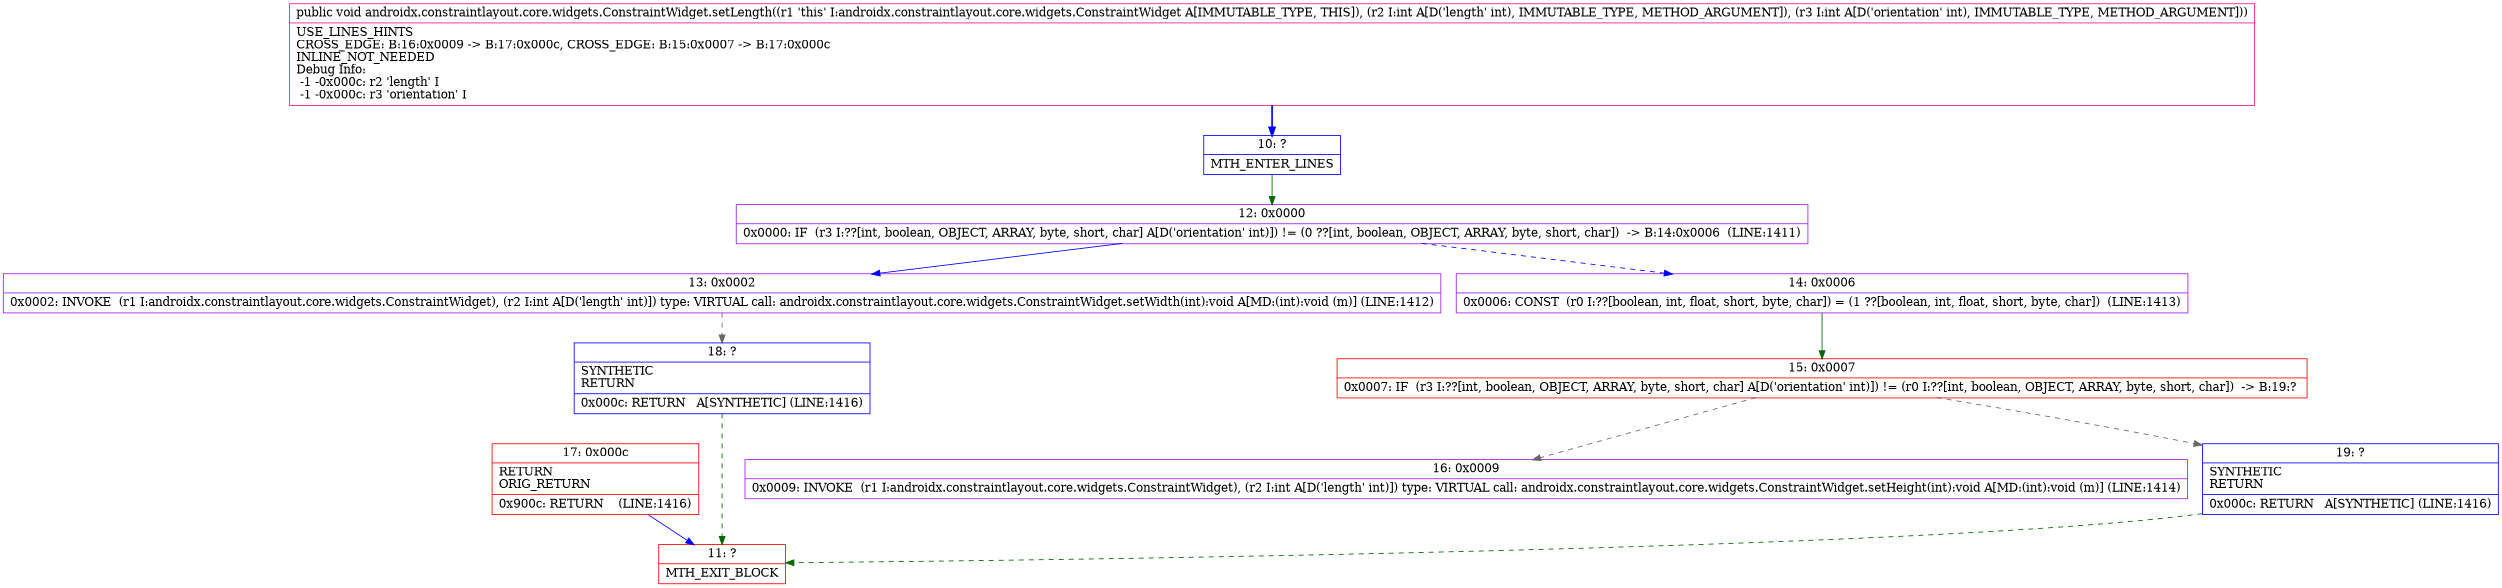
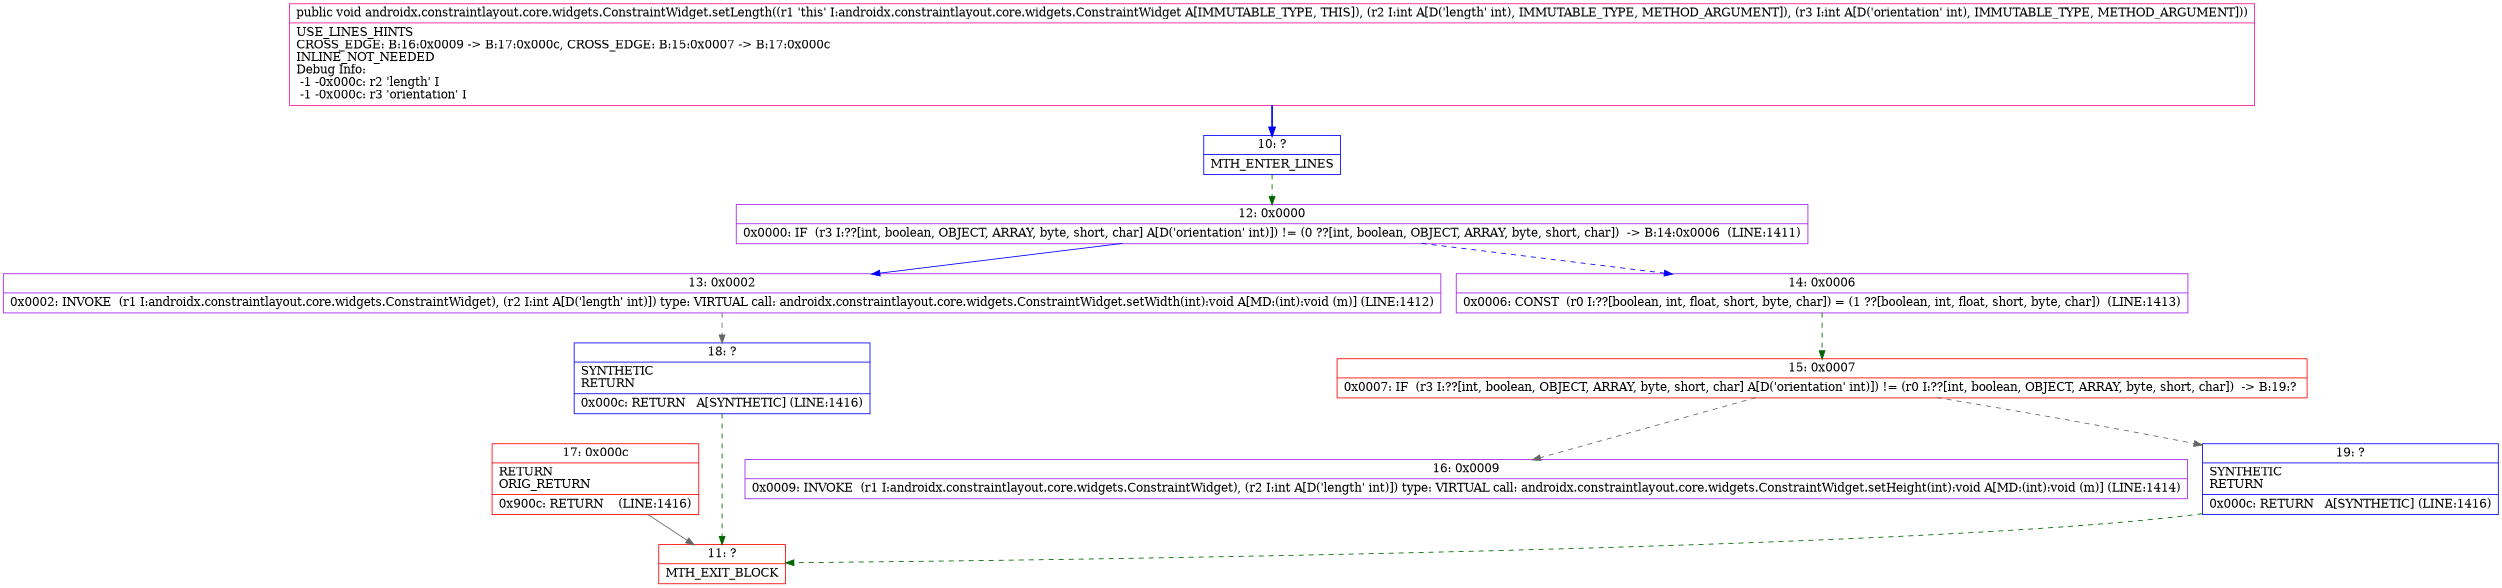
  digraph {
    node [color=purple shape=record]
    edge [color=darkgreen style=dashed]
    n1 [color=blue label="{10\:\ ?|MTH_ENTER_LINES\l}"]
    n2 [label="{12\:\ 0x0000|0x0000: IF  (r3 I:??[int, boolean, OBJECT, ARRAY, byte, short, char] A[D('orientation' int)]) != (0 ??[int, boolean, OBJECT, ARRAY, byte, short, char])  \-\> B:14:0x0006  (LINE:1411)\l}"]
    n3 [label="{13\:\ 0x0002|0x0002: INVOKE  (r1 I:androidx.constraintlayout.core.widgets.ConstraintWidget), (r2 I:int A[D('length' int)]) type: VIRTUAL call: androidx.constraintlayout.core.widgets.ConstraintWidget.setWidth(int):void A[MD:(int):void (m)] (LINE:1412)\l}"]
    n4 [label="{14\:\ 0x0006|0x0006: CONST  (r0 I:??[boolean, int, float, short, byte, char]) = (1 ??[boolean, int, float, short, byte, char])  (LINE:1413)\l}"]
    n5 [color=blue label="{18\:\ ?|SYNTHETIC\lRETURN\l|0x000c: RETURN   A[SYNTHETIC] (LINE:1416)\l}"]
    n6 [color=red label="{15\:\ 0x0007|0x0007: IF  (r3 I:??[int, boolean, OBJECT, ARRAY, byte, short, char] A[D('orientation' int)]) != (r0 I:??[int, boolean, OBJECT, ARRAY, byte, short, char])  \-\> B:19:? \l}"]
    n7 [color=red label="{11\:\ ?|MTH_EXIT_BLOCK\l}"]
    n8 [label="{16\:\ 0x0009|0x0009: INVOKE  (r1 I:androidx.constraintlayout.core.widgets.ConstraintWidget), (r2 I:int A[D('length' int)]) type: VIRTUAL call: androidx.constraintlayout.core.widgets.ConstraintWidget.setHeight(int):void A[MD:(int):void (m)] (LINE:1414)\l}"]
    n9 [color=blue label="{19\:\ ?|SYNTHETIC\lRETURN\l|0x000c: RETURN   A[SYNTHETIC] (LINE:1416)\l}"]
    n10 [color=red label="{17\:\ 0x000c|RETURN\lORIG_RETURN\l|0x900c: RETURN    (LINE:1416)\l}"]
    n11 [color=deeppink label="{public void androidx.constraintlayout.core.widgets.ConstraintWidget.setLength((r1 'this' I:androidx.constraintlayout.core.widgets.ConstraintWidget A[IMMUTABLE_TYPE, THIS]), (r2 I:int A[D('length' int), IMMUTABLE_TYPE, METHOD_ARGUMENT]), (r3 I:int A[D('orientation' int), IMMUTABLE_TYPE, METHOD_ARGUMENT]))  | USE_LINES_HINTS\lCROSS_EDGE: B:16:0x0009 \-\> B:17:0x000c, CROSS_EDGE: B:15:0x0007 \-\> B:17:0x000c\lINLINE_NOT_NEEDED\lDebug Info:\l  \-1 \-0x000c: r2 'length' I\l  \-1 \-0x000c: r3 'orientation' I\l}"]
-   n1 -> n2 [style=solid]
+   n1 -> n2
    n2 -> n3 [color=blue style=solid]
    n2 -> n4 [color=blue]
    n3 -> n5 [color=gray40]
-   n4 -> n6 [style=solid]
+   n4 -> n6
    n5 -> n7
    n6 -> n8 [color=gray40]
    n6 -> n9 [color=gray40]
    n9 -> n7
-   n10 -> n7 [color=blue style=solid]
+   n10 -> n7 [color=gray40 style=solid]
    n11 -> n1 [color=blue style=bold]
  }
